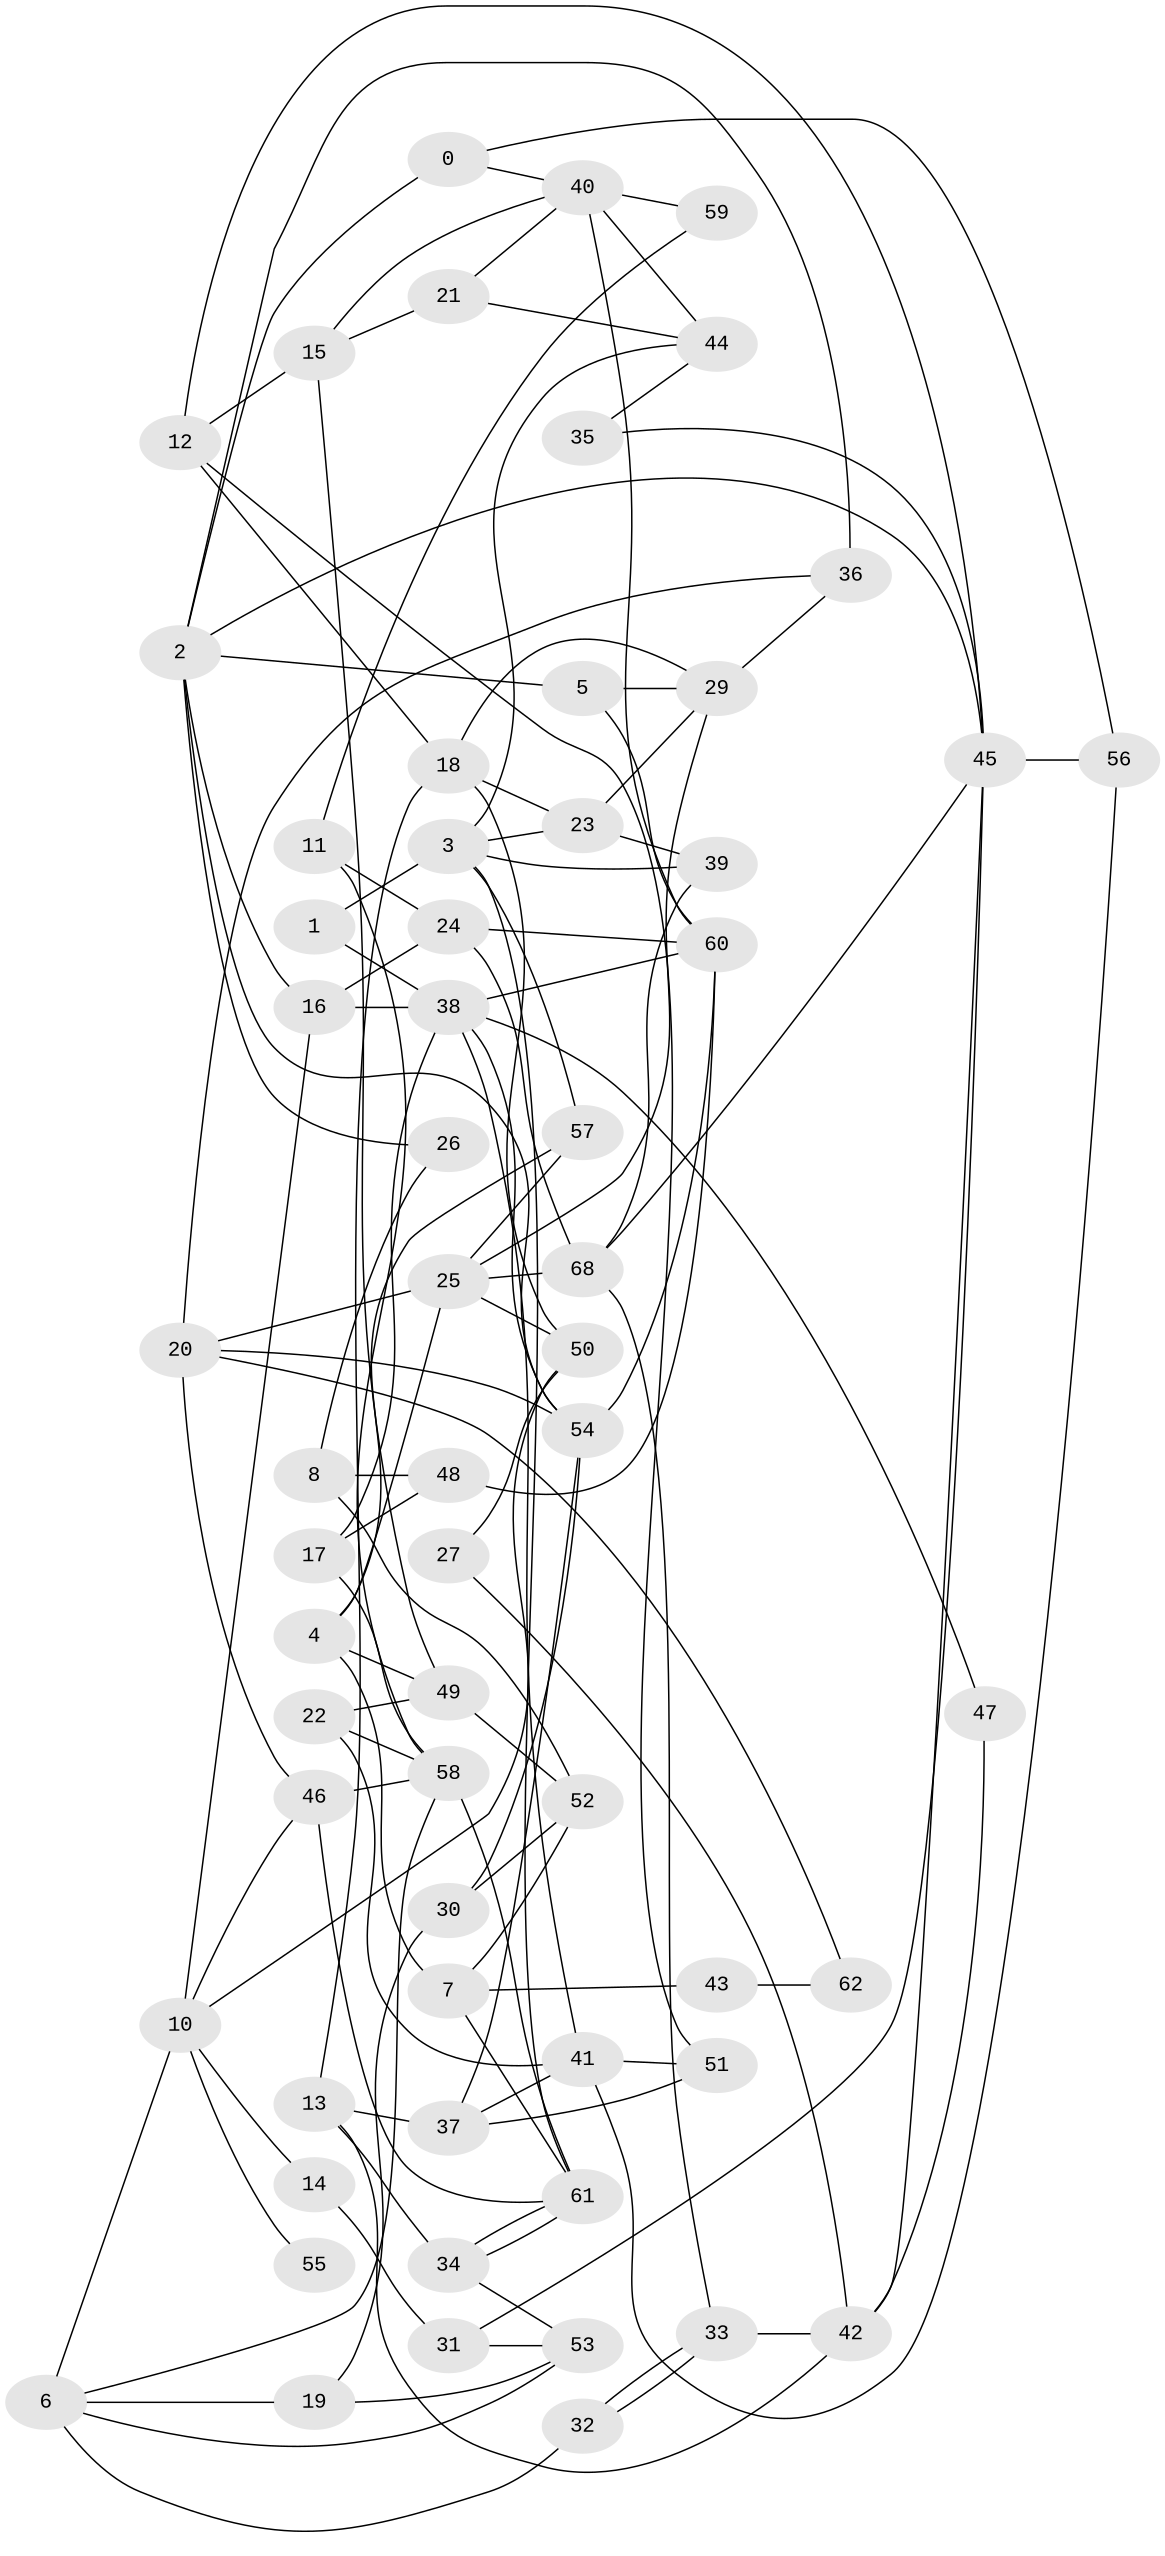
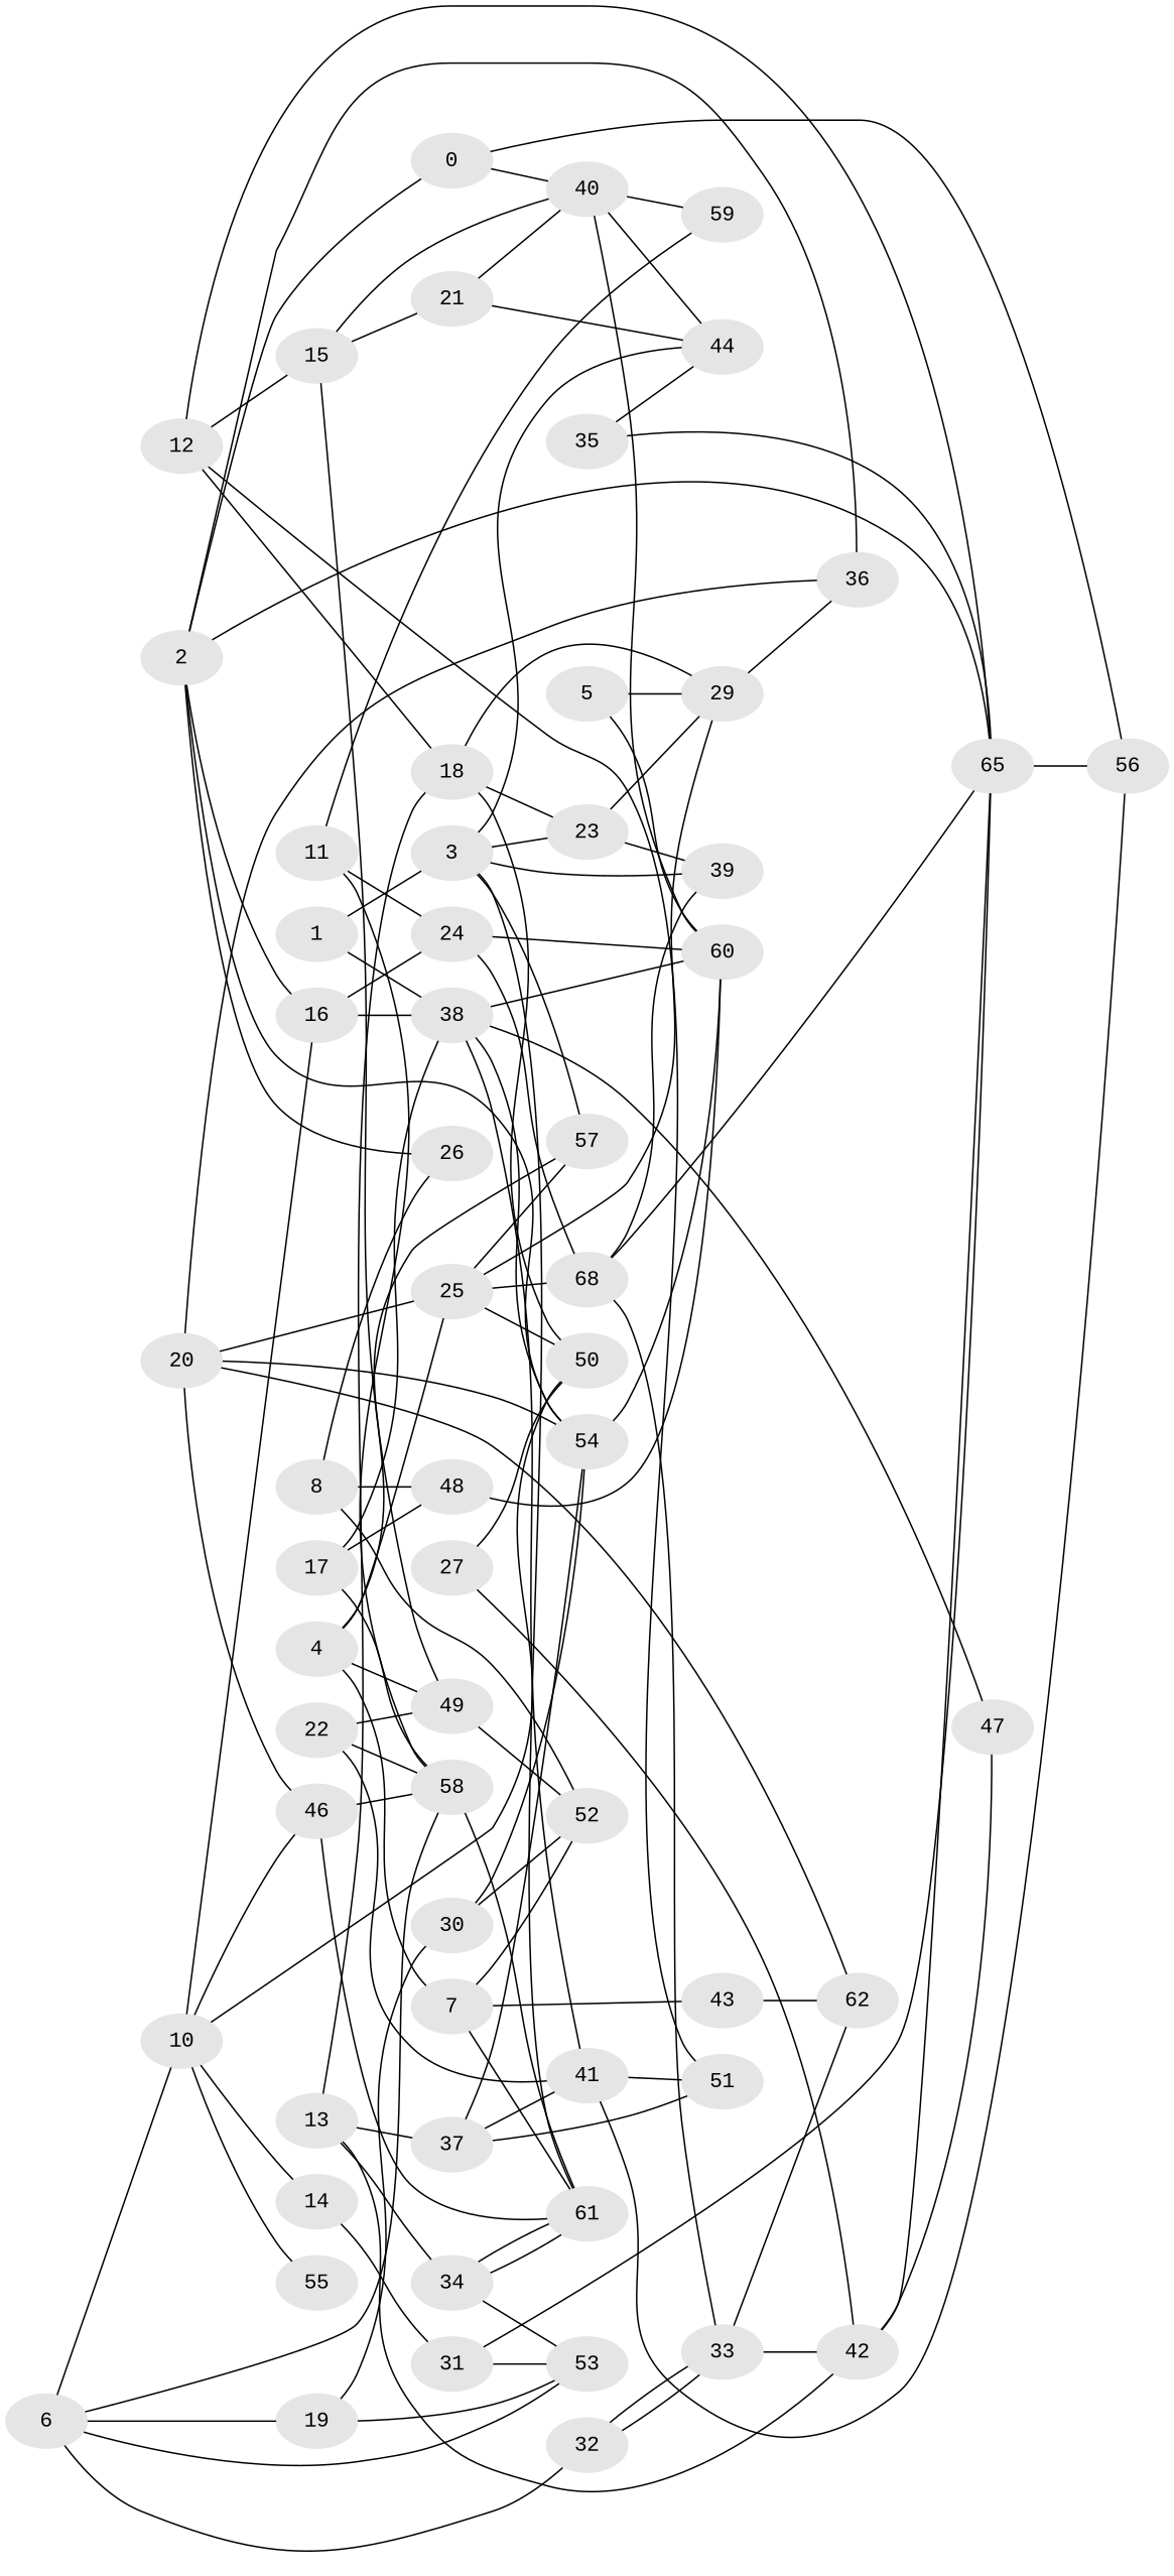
  graph {
    fontname="Liberation Mono"
    rankdir=LR
    node [color=gray90 fontname="Liberation Mono" style=filled]
    edge [fontname="Liberation Mono"]
    1
    3
    38
    23
    39
    44
    57
    61
    54
    60
    41
    47
    2
    5
    n15 [label=0]
    16
    26
    36
-   45
+   45 [label=65]
    29
    40
    56
    24
    4
    7
    25
    49
    43
    52
    50
    n31 [label=68]
    18
    6
    10
    19
    32
    53
    58
    14
    46
    55
    30
    33
    62
    8
    48
    59
    31
    11
    12
    15
    51
    21
    13
    34
    37
    42
    17
    20
    22
    27
    35
    1 -- 3
    1 -- 38
    3 -- 23
    3 -- 39
    3 -- 44
    3 -- 57
    3 -- 61
    38 -- 54
    38 -- 60
    38 -- 41
    38 -- 47
    23 -- 39
    23 -- 29
    54 -- 60
    41 -- 56
    41 -- 51
    2 -- 54
-   2 -- 5
    2 -- n15
    2 -- 16
    2 -- 26
    2 -- 36
    2 -- 45
    5 -- 60
    5 -- 29
    n15 -- 40
    n15 -- 56
    16 -- 38
    16 -- 24
    45 -- 56
    29 -- 36
    40 -- 44
    40 -- 60
    40 -- 59
    24 -- 60
    24 -- n31
    4 -- 57
    4 -- 7
    4 -- 25
    4 -- 49
    7 -- 61
    7 -- 43
    7 -- 52
    25 -- 57
    25 -- 29
    25 -- 50
    25 -- n31
    49 -- 52
    43 -- 62
    n31 -- 39
    n31 -- 45
    n31 -- 33
    18 -- 23
    18 -- 29
    18 -- 50
    6 -- 10
    6 -- 19
    6 -- 32
    6 -- 53
    6 -- 58
    10 -- 16
    10 -- 50
    10 -- 14
    10 -- 46
    10 -- 55
    19 -- 53
    19 -- 30
    32 -- 33
    32 -- 33
    58 -- 61
    14 -- 31
    46 -- 61
    46 -- 58
    30 -- 54
    30 -- 52
+   33 -- 62
    33 -- 42
    8 -- 26
    8 -- 52
    8 -- 48
    48 -- 60
    31 -- 45
    31 -- 53
    11 -- 24
    11 -- 58
    11 -- 59
    12 -- 45
    12 -- 18
    12 -- 15
    12 -- 51
    15 -- 40
    15 -- 49
    15 -- 21
    21 -- 44
    21 -- 40
    13 -- 18
    13 -- 34
    13 -- 37
    13 -- 42
    34 -- 61
    34 -- 61
    34 -- 53
    37 -- 54
    37 -- 41
    37 -- 51
    42 -- 47
    42 -- 45
    17 -- 38
    17 -- 58
    17 -- 48
    20 -- 54
    20 -- 36
    20 -- 25
    20 -- 46
    20 -- 62
    22 -- 41
    22 -- 49
    22 -- 58
    27 -- 50
    27 -- 42
    35 -- 44
    35 -- 45
  }
